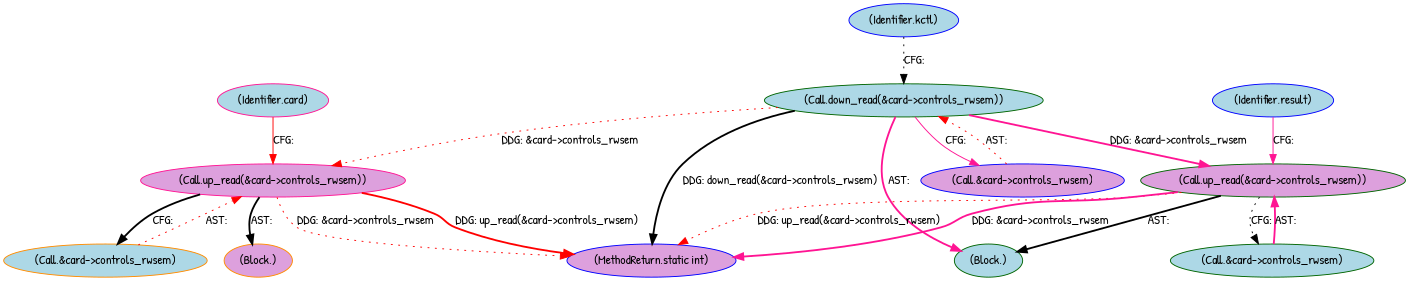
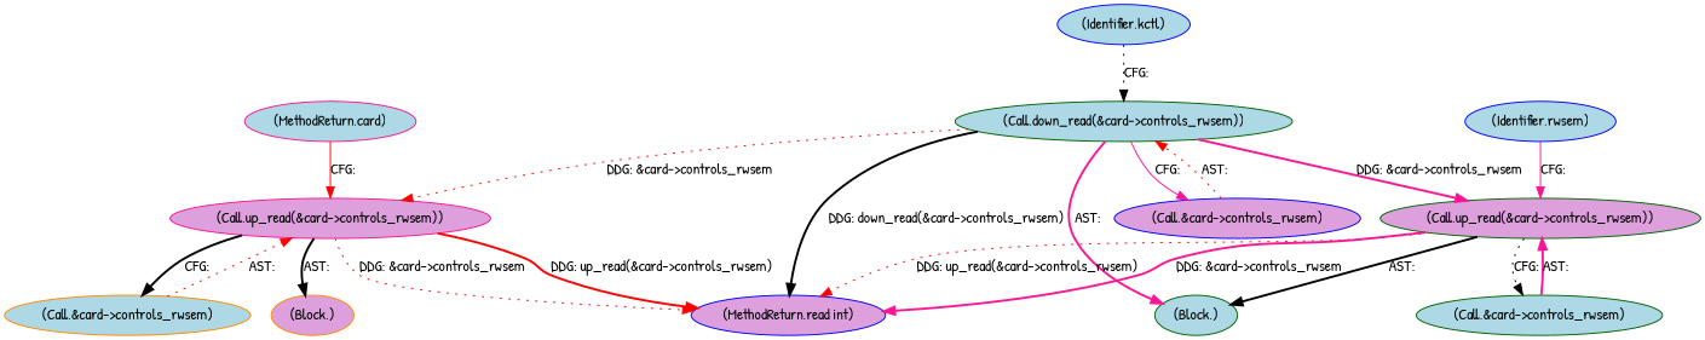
  digraph {
    fontname="Patrick Hand"
    node [color=darkgreen fillcolor=lightblue fontname="Patrick Hand" style=filled]
    edge [color=red fontname="Patrick Hand" style=bold]
    n1 [label="(Call,down_read(&card->controls_rwsem))"]
    n2 [color=deeppink fillcolor=plum label="(Call,up_read(&card->controls_rwsem))"]
    n3 [fillcolor=plum label="(Call,up_read(&card->controls_rwsem))"]
    n4 [color=blue fillcolor=plum label="(Call,&card->controls_rwsem)"]
-   n5 [color=blue fillcolor=plum label="(MethodReturn,static int)"]
+   n5 [color=blue fillcolor=plum label="(MethodReturn,read int)"]
    n6 [label="(Block,)"]
    n7 [color=darkorange label="(Call,&card->controls_rwsem)"]
    n8 [color=darkorange fillcolor=plum label="(Block,)"]
    n9 [label="(Call,&card->controls_rwsem)"]
    n10 [color=blue label="(Identifier,kctl)"]
-   n11 [color=deeppink label="(Identifier,card)"]
-   n12 [color=blue label="(Identifier,result)"]
+   n11 [color=deeppink label="(MethodReturn,card)"]
+   n12 [color=blue label="(Identifier,rwsem)"]
    n1 -> n2 [label="DDG: &card->controls_rwsem" style=dotted]
    n1 -> n3 [color=deeppink label="DDG: &card->controls_rwsem"]
    n1 -> n4 [color=deeppink label="CFG: " style=solid]
    n1 -> n5 [color=black label="DDG: down_read(&card->controls_rwsem)"]
    n1 -> n6 [color=deeppink label="AST: "]
    n2 -> n5 [label="DDG: &card->controls_rwsem" style=dotted]
    n2 -> n5 [label="DDG: up_read(&card->controls_rwsem)"]
    n2 -> n7 [color=black label="CFG: "]
    n2 -> n8 [color=black label="AST: "]
    n3 -> n5 [label="DDG: up_read(&card->controls_rwsem)" style=dotted]
    n3 -> n5 [color=deeppink label="DDG: &card->controls_rwsem"]
    n3 -> n6 [color=black label="AST: "]
    n3 -> n9 [color=black label="CFG: " style=dotted]
    n4 -> n1 [label="AST: " style=dotted]
    n7 -> n2 [label="AST: " style=dotted]
    n9 -> n3 [color=deeppink label="AST: "]
    n10 -> n1 [color=black label="CFG: " style=dotted]
    n11 -> n2 [label="CFG: " style=solid]
    n12 -> n3 [color=deeppink label="CFG: " style=solid]
  }
